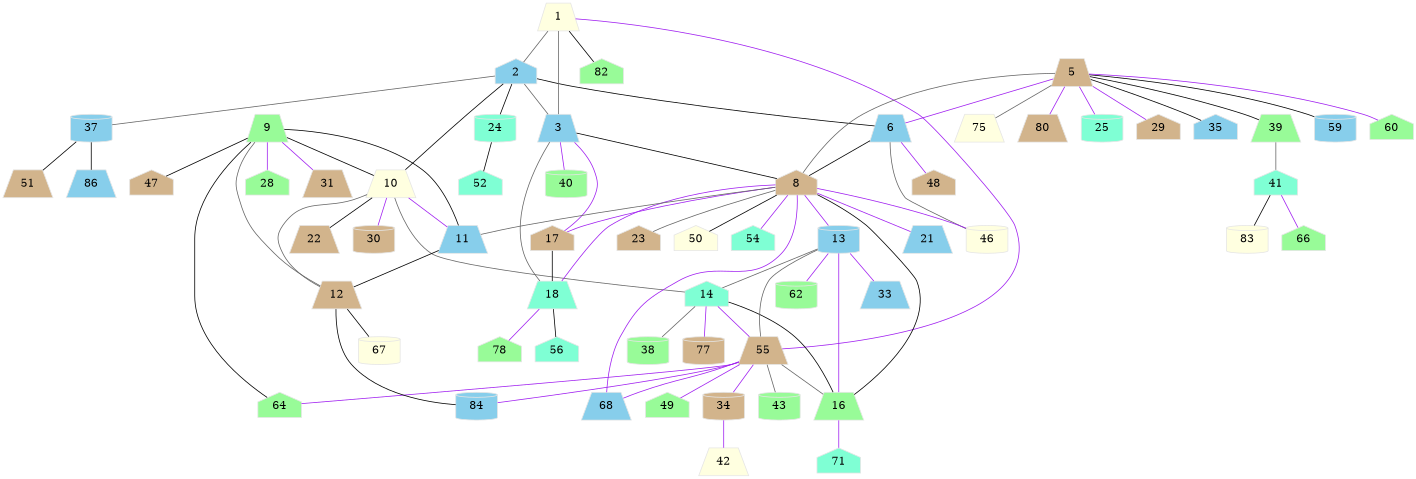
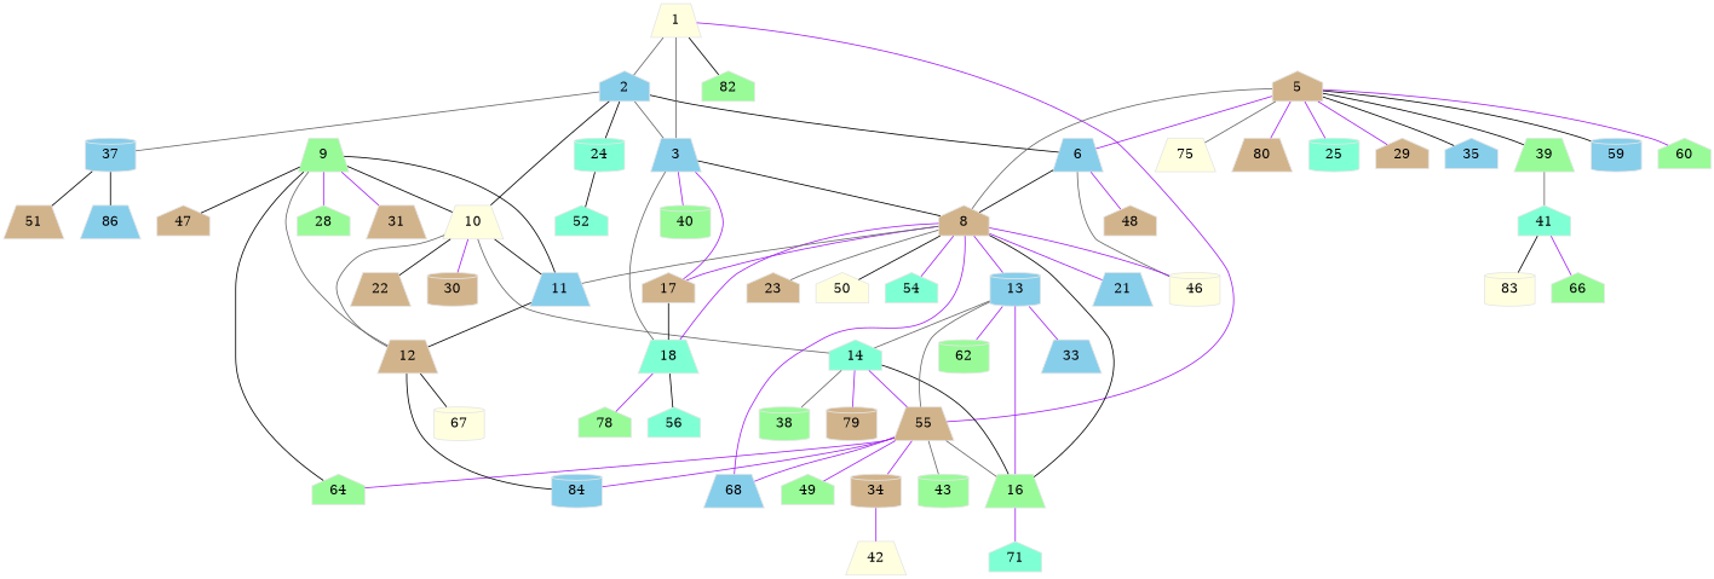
  graph {
    node [color=gray90 fillcolor=tan shape=house style=filled]
    edge [color=purple]
    2 [fillcolor=skyblue super="+4"]
    3 [fillcolor=skyblue shape=trapezium super="+19"]
    6 [fillcolor=skyblue shape=trapezium super="+26"]
    10 [fillcolor=lightyellow shape=trapezium super="+74"]
    24 [fillcolor=aquamarine shape=cylinder super="+32"]
    37 [fillcolor=skyblue shape=cylinder super="+57"]
    1 [fillcolor=lightyellow shape=trapezium]
    n8 [label=55 shape=trapezium super="+69"]
    82 [fillcolor=palegreen]
    8 [super="+20"]
    17 [super="+70"]
    18 [fillcolor=aquamarine shape=trapezium super="+81"]
    40 [fillcolor=palegreen shape=cylinder]
    16 [fillcolor=palegreen shape=trapezium super="+72"]
    68 [fillcolor=skyblue shape=trapezium]
    64 [fillcolor=palegreen]
    84 [fillcolor=skyblue shape=cylinder]
    34 [shape=cylinder]
    43 [fillcolor=palegreen shape=cylinder]
    49 [fillcolor=palegreen]
    46 [fillcolor=lightyellow shape=cylinder]
    48
    11 [fillcolor=skyblue shape=trapezium super="+63"]
    12 [shape=trapezium super="+73"]
    14 [fillcolor=aquamarine]
    22 [shape=trapezium super="+44"]
    30 [shape=cylinder super="+45"]
    52 [fillcolor=aquamarine]
    51 [shape=trapezium]
    86 [fillcolor=skyblue shape=trapezium]
    13 [fillcolor=skyblue shape=cylinder super="+27"]
    21 [fillcolor=skyblue shape=trapezium super="+66"]
    23
    50 [fillcolor=lightyellow]
    54 [fillcolor=aquamarine]
    56 [fillcolor=aquamarine]
    78 [fillcolor=palegreen]
-   5 [shape=trapezium super="+7"]
+   5 [super="+7"]
    25 [fillcolor=aquamarine shape=cylinder]
    29
    35 [fillcolor=skyblue]
    39 [fillcolor=palegreen shape=trapezium]
    59 [fillcolor=skyblue shape=cylinder]
    60 [fillcolor=palegreen super="+65"]
    75 [fillcolor=lightyellow shape=trapezium]
    80 [shape=trapezium]
    41 [fillcolor=aquamarine super="+58"]
    9 [fillcolor=palegreen shape=trapezium super="+77"]
    28 [fillcolor=palegreen]
    31 [shape=trapezium super="+53"]
    47 [super="+55"]
    33 [fillcolor=skyblue shape=trapezium super="+36"]
    62 [fillcolor=palegreen shape=cylinder]
    71 [fillcolor=aquamarine]
    67 [fillcolor=lightyellow shape=cylinder super="+76"]
    38 [fillcolor=palegreen shape=cylinder]
-   79 [shape=cylinder label=77]
+   79 [shape=cylinder]
    42 [fillcolor=lightyellow shape=trapezium super="+85"]
    n59 [fillcolor=palegreen label=66]
    83 [fillcolor=lightyellow shape=cylinder]
    2 -- 3 [color=gray40 weight=2]
    2 -- 6 [color=black]
    2 -- 10 [color=black weight=2]
    2 -- 24 [color=black]
    2 -- 37 [color=gray40]
    3 -- 8 [color=black]
    3 -- 17
    3 -- 18 [color=gray40]
    3 -- 40
    6 -- 8 [color=black]
    6 -- 46 [color=gray40]
    6 -- 48
-   10 -- 11
+   10 -- 11 [color=black]
    10 -- 12 [color=gray40]
    10 -- 14 [color=gray40]
    10 -- 22 [color=black]
    10 -- 30
    24 -- 52 [color=black]
    37 -- 51 [color=black]
    37 -- 86 [color=black]
    1 -- 2 [color=gray40 weight=2]
    1 -- 3 [color=gray40]
    1 -- n8
    1 -- 82 [color=black]
    n8 -- 16 [color=gray40]
    n8 -- 68
    n8 -- 64
    n8 -- 84
    n8 -- 34
    n8 -- 43 [color=gray40]
    n8 -- 49
    8 -- 17
    8 -- 18
    8 -- 16 [color=black]
    8 -- 68
    8 -- 46
    8 -- 11 [color=gray40]
    8 -- 13
    8 -- 21
    8 -- 23 [color=gray40]
    8 -- 50 [color=black]
    8 -- 54
    17 -- 18 [color=black]
    18 -- 56 [color=black]
    18 -- 78
    16 -- 71
    34 -- 42
    11 -- 12 [color=black]
    12 -- 84 [color=black]
    12 -- 67 [color=black]
    14 -- n8
    14 -- 16 [color=black]
    14 -- 38 [color=gray40]
    14 -- 79
    13 -- n8 [color=gray40]
    13 -- 16
    13 -- 14 [color=gray40]
    13 -- 33
    13 -- 62
    5 -- 6 [weight=2]
    5 -- 8 [color=gray40 weight=2]
    5 -- 25
    5 -- 29
    5 -- 35 [color=black]
    5 -- 39 [color=black]
    5 -- 59 [color=black]
    5 -- 60
    5 -- 75 [color=gray40]
    5 -- 80
    39 -- 41 [color=gray40]
    41 -- n59
    41 -- 83 [color=black]
    9 -- 10 [color=black]
    9 -- 64 [color=black]
    9 -- 11 [color=black]
    9 -- 12 [color=gray40]
    9 -- 28
    9 -- 31
    9 -- 47 [color=black]
  }
